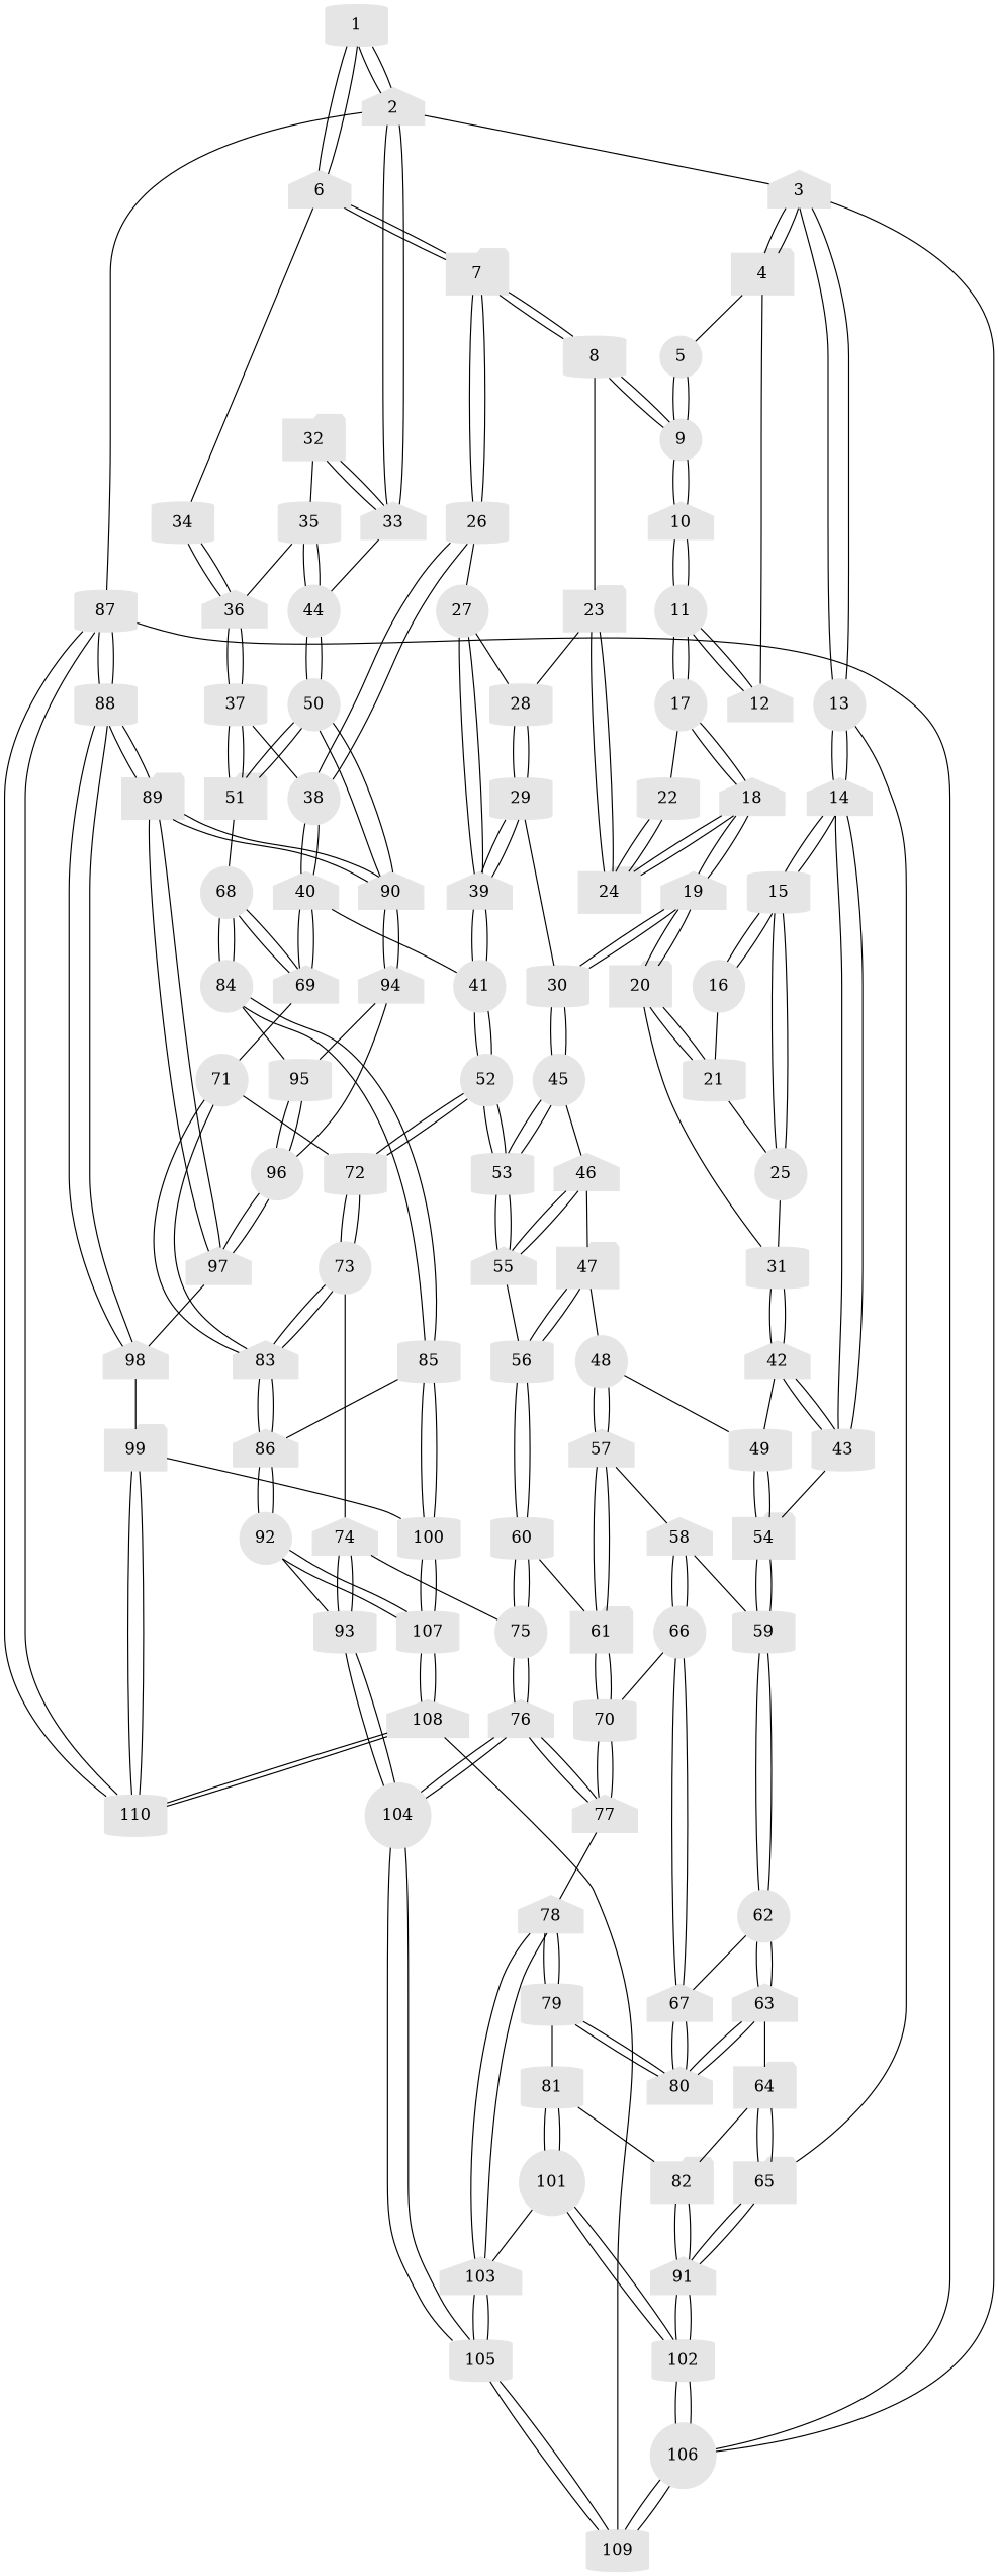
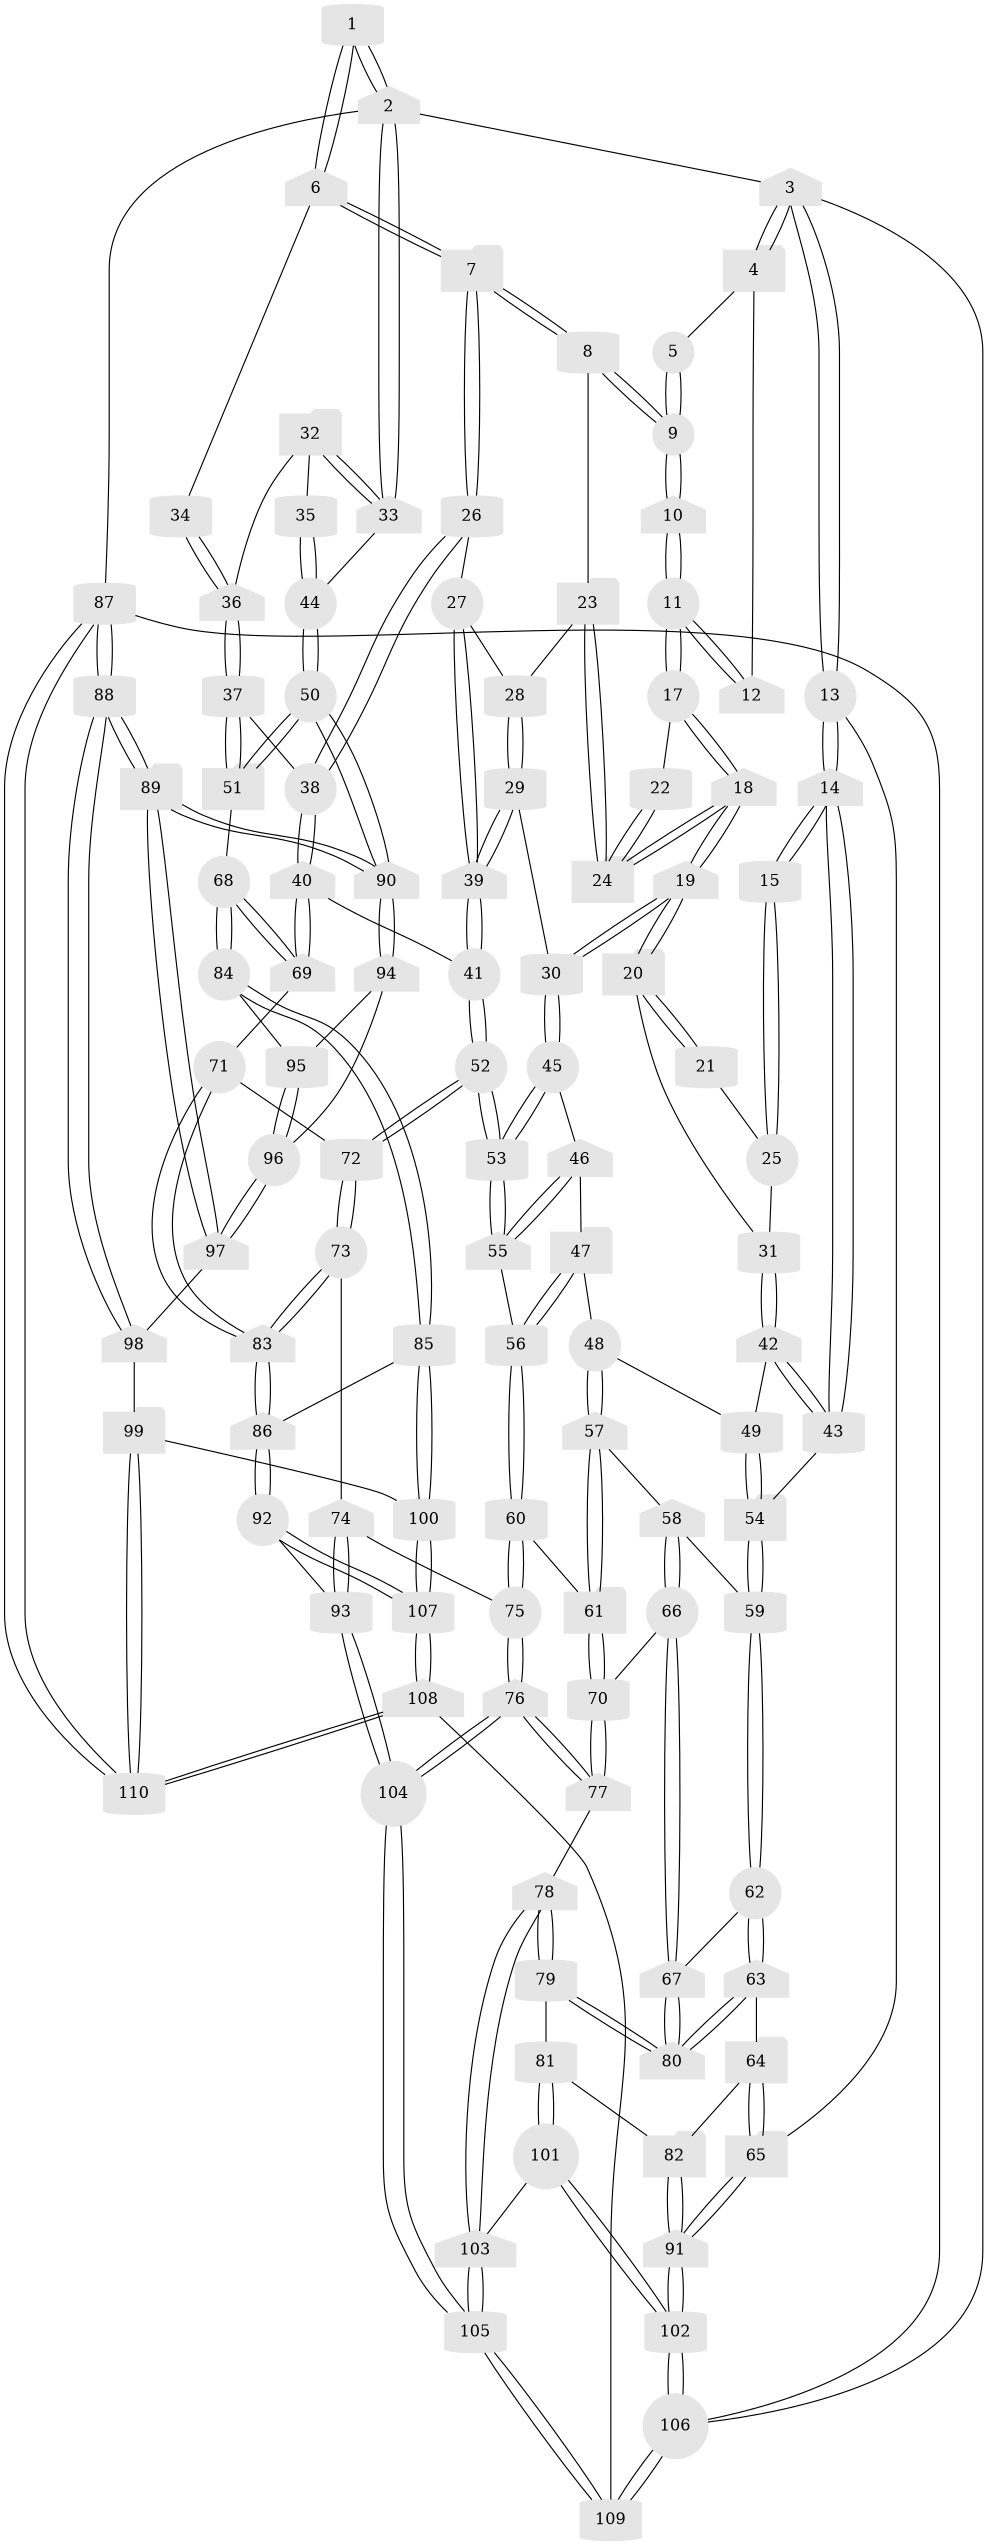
  graph {
    node [color=gray90 shape=house style=filled]
    2
    1 [shape=cylinder]
    6
    3
    33
    87 [shape=cylinder]
    7 [shape=folder]
    34 [shape=cylinder]
    4 [shape=folder]
    13 [shape=circle]
    106 [shape=circle]
    44 [shape=circle]
    88 [shape=cylinder]
    110 [shape=cylinder]
    5 [shape=circle]
    12
    14
    65 [shape=folder]
    109 [shape=cylinder]
    9 [shape=circle]
    10
    8 [shape=cylinder]
    26 [shape=cylinder]
    36
    23 [shape=folder]
    27 [shape=circle]
    38 [shape=circle]
    24 [shape=folder]
    28 [shape=cylinder]
    11 [shape=circle]
    17 [shape=circle]
    18
    22 [shape=cylinder]
-   16 [shape=circle]
    21 [shape=cylinder]
    15 [shape=cylinder]
    43 [shape=cylinder]
    91
    25 [shape=circle]
    54 [shape=folder]
    31 [shape=cylinder]
    19
    20 [shape=folder]
    30 [shape=cylinder]
    45 [shape=circle]
    42
    29 [shape=cylinder]
    39
    40
    41 [shape=circle]
    46
    53 [shape=cylinder]
    49 [shape=cylinder]
    32 [shape=folder]
    35 [shape=cylinder]
    50 [shape=circle]
    37 [shape=cylinder]
    51 [shape=folder]
    68 [shape=circle]
    69
    52 [shape=circle]
    71 [shape=circle]
    72 [shape=cylinder]
    59 [shape=cylinder]
    90
    47 [shape=folder]
    55
    48 [shape=circle]
    56 [shape=cylinder]
    57
    60 [shape=cylinder]
    58
    61 [shape=folder]
    94
    84 [shape=circle]
    73 [shape=circle]
    62 [shape=circle]
    75 [shape=circle]
    66 [shape=circle]
    70 [shape=cylinder]
    67
    63
    76
    77
    64 [shape=folder]
    80
    82 [shape=folder]
    102 [shape=cylinder]
    85 [shape=cylinder]
    95 [shape=cylinder]
    83
    78
    86
    74
    93 [shape=cylinder]
    104 [shape=circle]
    105 [shape=cylinder]
    79 [shape=cylinder]
    103
    81 [shape=cylinder]
    101 [shape=circle]
    92 [shape=circle]
    100 [shape=cylinder]
    96 [shape=circle]
    107 [shape=cylinder]
    89 [shape=folder]
    98
    97
    99 [shape=folder]
    108
    2 -- 3
    2 -- 33
    2 -- 33
    2 -- 87
    1 -- 2
    1 -- 2
    1 -- 6
    1 -- 6
    6 -- 7
    6 -- 7
    6 -- 34
    3 -- 4
    3 -- 4
    3 -- 13
    3 -- 13
    3 -- 106
    33 -- 44
    87 -- 106
    87 -- 88
    87 -- 88
    87 -- 110
    87 -- 110
    7 -- 8
    7 -- 8
    7 -- 26
    7 -- 26
    34 -- 36
    34 -- 36
    4 -- 5
    4 -- 12
    13 -- 14
    13 -- 14
    13 -- 65
    106 -- 109
    106 -- 109
    44 -- 50
    44 -- 50
    88 -- 89
    88 -- 89
    88 -- 98
    88 -- 98
    5 -- 9
    5 -- 9
    14 -- 15
    14 -- 15
    14 -- 43
    14 -- 43
    65 -- 91
    65 -- 91
    9 -- 10
    9 -- 10
    10 -- 11
    10 -- 11
    8 -- 9
    8 -- 9
    8 -- 23
    26 -- 27
    26 -- 38
    26 -- 38
    36 -- 37
    36 -- 37
    23 -- 24
    23 -- 24
    23 -- 28
    27 -- 28
    27 -- 39
    27 -- 39
    38 -- 40
    38 -- 40
    28 -- 29
    28 -- 29
    11 -- 12
    11 -- 12
    11 -- 17
    11 -- 17
    17 -- 18
    17 -- 18
    17 -- 22
    18 -- 24
    18 -- 24
    18 -- 19
    18 -- 19
    22 -- 24
    22 -- 24
-   16 -- 21
    21 -- 25
-   15 -- 16
-   15 -- 16
    15 -- 25
    15 -- 25
    43 -- 54
    91 -- 102
    91 -- 102
    25 -- 31
    54 -- 59
    54 -- 59
    31 -- 42
    31 -- 42
    19 -- 20
    19 -- 20
    19 -- 30
    19 -- 30
    20 -- 21
    20 -- 21
    20 -- 31
    30 -- 45
    30 -- 45
    45 -- 46
    45 -- 53
    45 -- 53
    42 -- 43
    42 -- 43
    42 -- 49
    29 -- 30
    29 -- 39
    29 -- 39
    39 -- 41
    39 -- 41
    40 -- 41
    40 -- 69
    40 -- 69
    41 -- 52
    41 -- 52
    46 -- 47
    46 -- 55
    46 -- 55
    53 -- 55
    53 -- 55
    49 -- 54
    49 -- 54
    32 -- 33
    32 -- 33
    32 -- 35
    35 -- 44
    35 -- 44
-   35 -- 36
+   32 -- 36
    50 -- 51
    50 -- 51
    50 -- 90
    50 -- 90
    37 -- 38
    37 -- 51
    37 -- 51
    51 -- 68
    68 -- 69
    68 -- 69
    68 -- 84
    68 -- 84
    69 -- 71
    52 -- 53
    52 -- 53
    52 -- 72
    52 -- 72
    71 -- 72
    71 -- 83
    71 -- 83
    72 -- 73
    72 -- 73
    59 -- 62
    59 -- 62
    90 -- 94
    90 -- 94
    47 -- 48
    47 -- 56
    47 -- 56
    55 -- 56
    48 -- 49
    48 -- 57
    48 -- 57
    56 -- 60
    56 -- 60
    57 -- 58
    57 -- 61
    57 -- 61
    60 -- 61
    60 -- 75
    60 -- 75
    58 -- 59
    58 -- 66
    58 -- 66
    61 -- 70
    61 -- 70
    94 -- 95
    94 -- 96
    84 -- 85
    84 -- 85
    84 -- 95
    73 -- 83
    73 -- 83
    73 -- 74
    62 -- 67
    62 -- 63
    62 -- 63
    75 -- 76
    75 -- 76
    66 -- 70
    66 -- 67
    66 -- 67
    70 -- 77
    70 -- 77
    67 -- 80
    67 -- 80
    63 -- 64
    63 -- 80
    63 -- 80
    76 -- 77
    76 -- 77
    76 -- 104
    76 -- 104
    77 -- 78
    64 -- 65
    64 -- 65
    64 -- 82
    82 -- 91
    82 -- 91
    102 -- 106
    102 -- 106
    85 -- 86
    85 -- 100
    85 -- 100
    95 -- 96
    95 -- 96
    83 -- 86
    83 -- 86
    78 -- 79
    78 -- 79
    78 -- 103
    78 -- 103
    86 -- 92
    86 -- 92
    74 -- 75
    74 -- 93
    74 -- 93
    93 -- 104
    93 -- 104
    104 -- 105
    104 -- 105
    105 -- 109
    105 -- 109
    79 -- 80
    79 -- 80
    79 -- 81
    103 -- 105
    103 -- 105
    81 -- 82
    81 -- 101
    81 -- 101
    101 -- 102
    101 -- 102
    101 -- 103
    92 -- 93
    92 -- 107
    92 -- 107
    100 -- 107
    100 -- 107
    96 -- 97
    96 -- 97
    107 -- 108
    107 -- 108
    89 -- 90
    89 -- 90
    89 -- 97
    89 -- 97
    98 -- 99
    97 -- 98
    99 -- 110
    99 -- 110
    99 -- 100
    108 -- 110
    108 -- 110
    108 -- 109
  }
